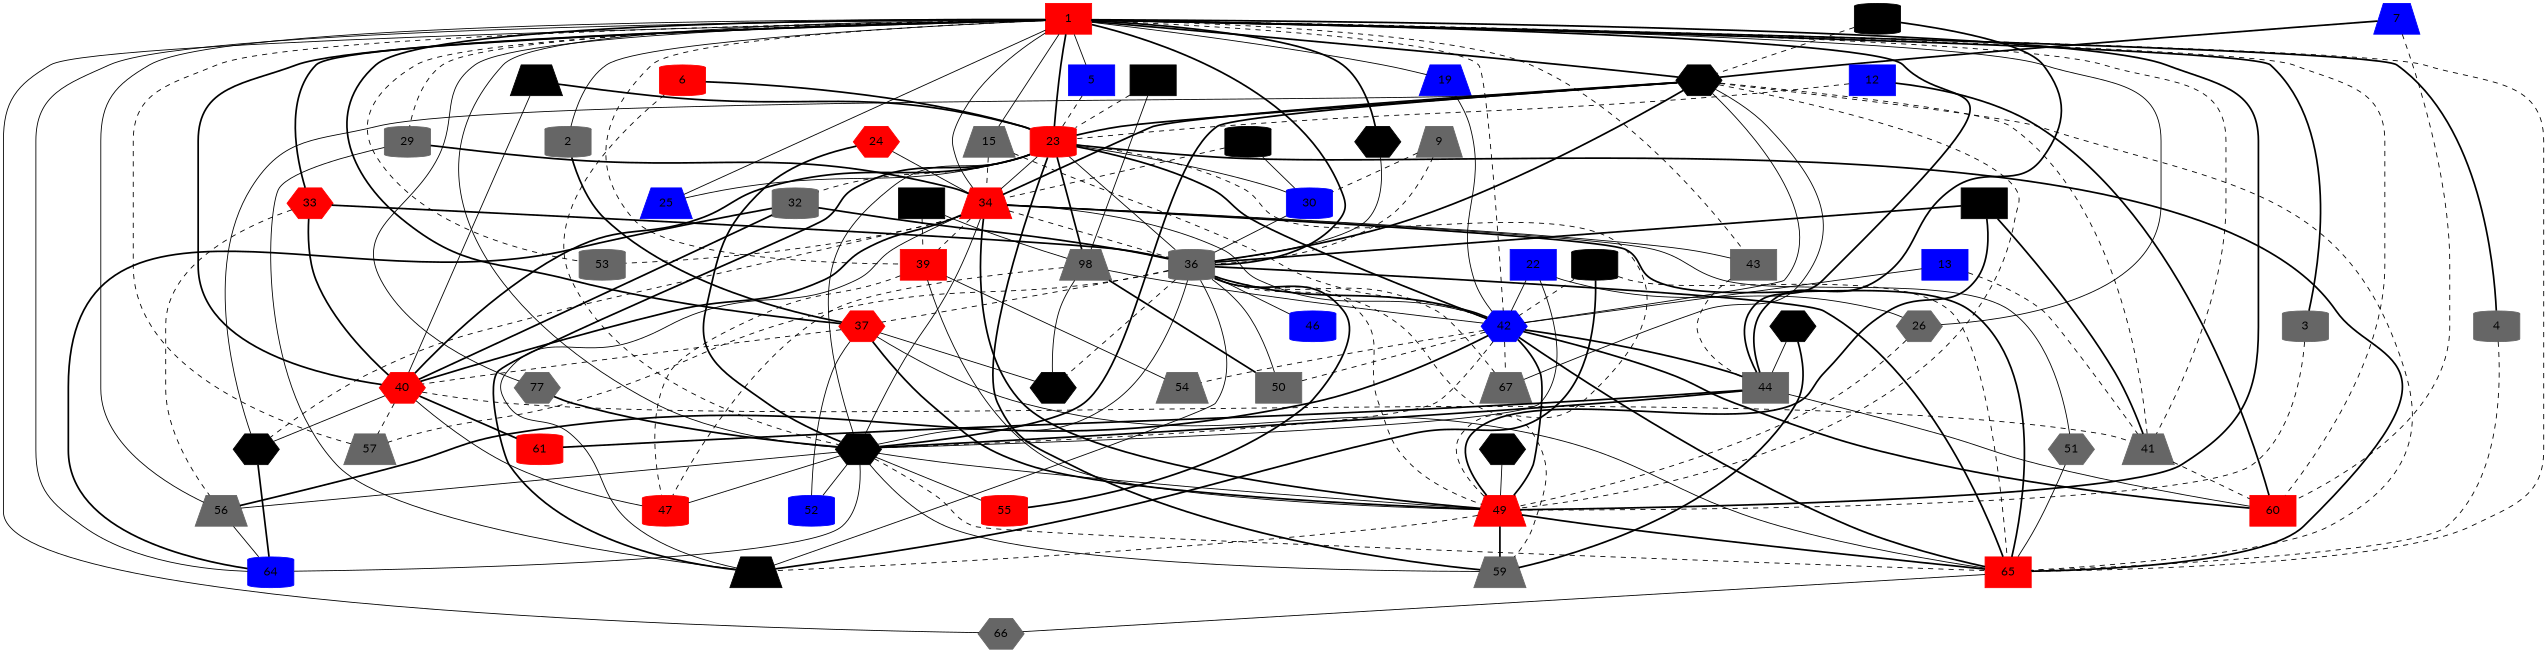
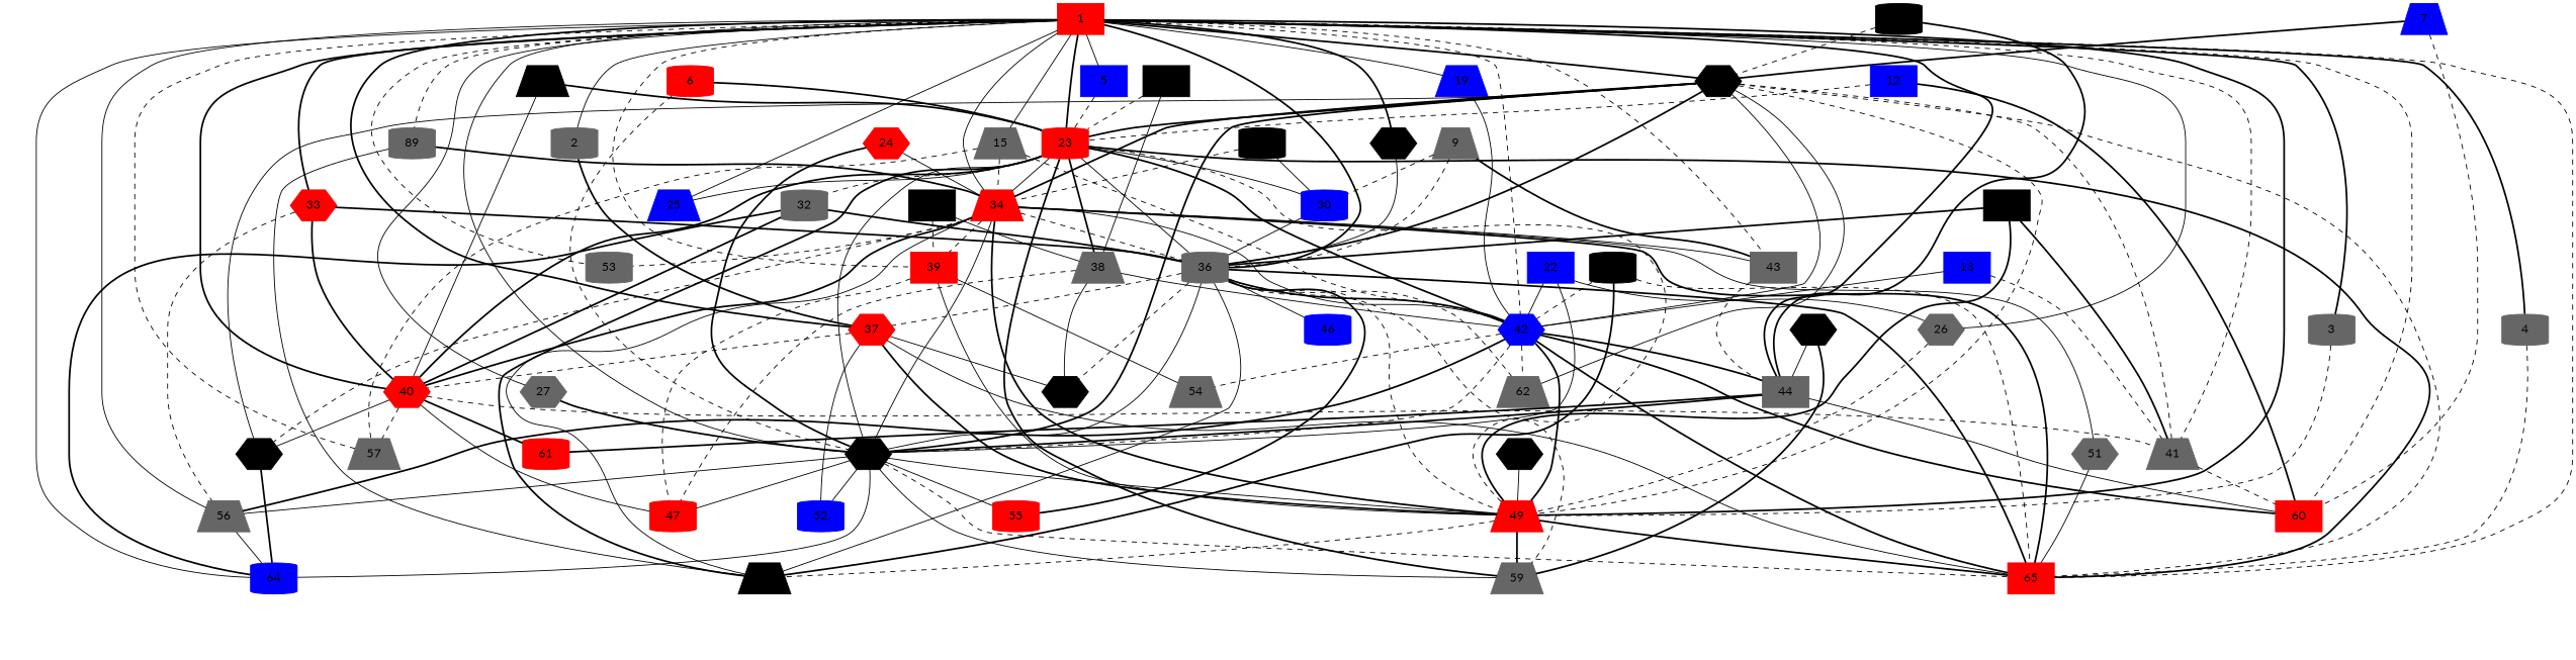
  graph {
    fontname=Lato
    node [color=gray40 fontname=Lato shape=cylinder style=filled]
    edge [fontname=Lato style=solid weight=1.0]
    1 [color=red shape=box]
    2
    3
    4
    5 [color=blue shape=box]
    15 [shape=trapezium]
    16 [color=black shape=hexagon]
    19 [color=blue shape=trapezium]
    21 [color=black shape=hexagon]
    23 [color=red]
    25 [color=blue shape=trapezium]
    26 [shape=hexagon]
-   27 [shape=hexagon label=77]
-   29
+   27 [shape=hexagon]
+   29 [label=89]
    33 [color=red shape=hexagon]
    34 [color=red shape=trapezium]
    36
    37 [color=red shape=hexagon]
    39 [color=red shape=box]
    40 [color=red shape=hexagon]
    41 [shape=trapezium]
    42 [color=blue shape=hexagon]
    43 [shape=box]
    44 [shape=box]
    45 [color=black shape=hexagon]
    49 [color=red shape=trapezium]
    53
    56 [shape=trapezium]
    57 [shape=trapezium]
    60 [color=red shape=box]
    64 [color=blue]
    65 [color=red shape=box]
-   66 [shape=hexagon]
    48 [color=black shape=hexagon]
-   62 [shape=trapezium label=67]
+   62 [shape=trapezium]
    30 [color=blue]
    63 [color=black shape=trapezium]
    59 [shape=trapezium]
-   38 [shape=trapezium label=98]
+   38 [shape=trapezium]
    32
    51 [shape=hexagon]
    46 [color=blue]
-   50 [shape=box]
    55 [color=red]
    58 [color=black shape=hexagon]
    52 [color=blue]
    47 [color=red]
    54 [shape=trapezium]
    61 [color=red]
    6 [color=red]
    7 [color=blue shape=trapezium]
    8 [color=black]
    9 [shape=trapezium]
    10 [color=black]
    11 [color=black]
    12 [color=blue shape=box]
    13 [color=blue shape=box]
    14 [color=black shape=trapezium]
    17 [color=black shape=hexagon]
    18 [color=black shape=hexagon]
    20 [color=black shape=box]
    22 [color=blue shape=box]
    24 [color=red shape=hexagon]
    31 [color=black shape=box]
    35 [color=black shape=box]
    1 -- 2
    1 -- 3 [style=bold]
    1 -- 4 [style=bold]
    1 -- 5
    1 -- 15
    1 -- 16 [style=bold weight=2.0]
    1 -- 19
    1 -- 21 [style=bold]
    1 -- 23 [style=bold weight=2.0]
    1 -- 25
    1 -- 26
    1 -- 27
    1 -- 29 [style=dashed]
    1 -- 33 [style=bold weight=2.0]
    1 -- 34 [weight=2.0]
    1 -- 36 [style=bold weight=3.0]
    1 -- 37 [style=bold]
    1 -- 39 [style=dashed weight=2.0]
    1 -- 40 [style=bold weight=3.0]
    1 -- 41 [style=dashed]
    1 -- 42 [style=dashed weight=3.0]
    1 -- 43 [style=dashed]
    1 -- 44 [style=bold]
    1 -- 45 [weight=2.0]
    1 -- 49 [style=bold weight=2.0]
    1 -- 53 [style=dashed]
    1 -- 56
    1 -- 57 [style=dashed]
    1 -- 60 [style=dashed weight=2.0]
    1 -- 64
    1 -- 65 [style=dashed weight=3.0]
-   1 -- 66
    2 -- 37 [style=bold]
    3 -- 49 [style=dashed]
    4 -- 65 [style=dashed]
    5 -- 23 [style=dashed]
    15 -- 34 [style=dashed]
    15 -- 42 [style=dashed]
    16 -- 23 [style=bold]
    16 -- 34 [style=bold]
    16 -- 36 [style=bold weight=2.0]
    16 -- 41 [style=dashed]
    16 -- 42
    16 -- 45 [style=bold]
    16 -- 49 [style=dashed weight=2.0]
    16 -- 65 [style=dashed]
    16 -- 48
    16 -- 62
    19 -- 42
    21 -- 36
    23 -- 25
    23 -- 34
    23 -- 36
    23 -- 40 [style=bold]
    23 -- 42 [style=bold weight=3.0]
    23 -- 45 [weight=2.0]
    23 -- 49 [style=dashed]
    23 -- 65 [style=bold]
    23 -- 30
    23 -- 63 [style=bold]
    23 -- 59 [style=bold]
    23 -- 38 [style=bold]
    23 -- 32 [style=dashed]
    26 -- 49 [style=dashed]
    27 -- 45 [style=bold]
    29 -- 34 [style=bold]
    29 -- 63
    33 -- 36 [style=bold]
    33 -- 40 [style=bold]
    33 -- 56 [style=dashed]
    34 -- 36 [style=dashed]
    34 -- 39 [style=dashed]
    34 -- 40 [style=bold]
    34 -- 42
    34 -- 43
    34 -- 45
    34 -- 49 [style=bold]
    34 -- 53 [style=dashed]
    34 -- 65 [style=bold]
    34 -- 48 [style=dashed]
    34 -- 63
    34 -- 51
    36 -- 37 [style=dashed weight=2.0]
    36 -- 42 [style=bold weight=2.0]
    36 -- 45 [weight=2.0]
    36 -- 49 [style=dashed weight=2.0]
-   36 -- 57 [style=dashed]
+   15 -- 57 [style=dashed]
    36 -- 65 [style=bold]
    36 -- 62 [style=dashed weight=2.0]
    36 -- 63
    36 -- 59 [style=dashed]
    36 -- 46 [weight=2.0]
-   36 -- 50 [weight=2.0]
    36 -- 55 [style=bold]
    36 -- 58 [style=dashed weight=2.0]
    37 -- 40 [style=dashed]
    37 -- 49 [style=bold]
    37 -- 65 [weight=2.0]
    37 -- 58
    37 -- 52
    39 -- 49
    39 -- 47 [style=dashed]
    39 -- 54
    40 -- 41 [style=dashed]
    40 -- 57 [style=dashed]
    40 -- 48
    40 -- 47
    40 -- 61 [style=bold]
    41 -- 60 [style=dashed]
    42 -- 44 [style=bold weight=2.0]
    42 -- 45 [style=dashed]
    42 -- 49 [style=bold weight=2.0]
    42 -- 56 [style=bold weight=2.0]
    42 -- 60 [style=bold]
    42 -- 65 [style=bold]
    42 -- 62 [style=dashed]
-   42 -- 50 [style=dashed]
    42 -- 54 [style=dashed]
    43 -- 44 [style=dashed]
    44 -- 45 [style=bold]
    44 -- 60
    44 -- 61 [style=bold]
    45 -- 49
    45 -- 56
    45 -- 64 [weight=3.0]
    45 -- 65 [style=dashed]
    45 -- 59
    45 -- 55
    45 -- 52
    45 -- 47
    49 -- 65 [style=bold]
    49 -- 63 [style=dashed]
    49 -- 59 [style=bold]
    56 -- 64
-   65 -- 66
    48 -- 64 [style=bold]
    30 -- 36
    38 -- 42
-   38 -- 50 [style=bold]
    38 -- 58
    38 -- 47 [style=dashed]
    32 -- 36 [style=bold]
    32 -- 40 [style=bold]
    32 -- 64 [style=bold]
    51 -- 65
    6 -- 23 [style=bold]
    6 -- 45 [style=dashed]
    7 -- 16 [style=bold]
    7 -- 60 [style=dashed]
    8 -- 16 [style=dashed]
    8 -- 44 [style=bold]
    9 -- 36 [style=dashed]
+   9 -- 43 [style=bold]
    9 -- 30 [style=dashed]
    10 -- 34 [style=dashed]
    10 -- 30
    11 -- 42 [style=dashed]
    11 -- 65 [style=dashed]
    11 -- 63 [style=bold]
    12 -- 23 [style=dashed]
    12 -- 60 [style=bold]
    13 -- 41 [style=dashed]
    13 -- 42
    14 -- 23 [style=bold]
    14 -- 40
    17 -- 49
    18 -- 44
    18 -- 59 [style=bold]
    20 -- 23 [style=dashed]
    20 -- 38
    22 -- 26
    22 -- 42
    22 -- 45 [weight=2.0]
    24 -- 34
    24 -- 45 [style=bold]
    31 -- 36 [style=bold]
    31 -- 41 [style=bold]
    31 -- 49 [style=bold]
    35 -- 39 [style=dashed]
    35 -- 38
  }
